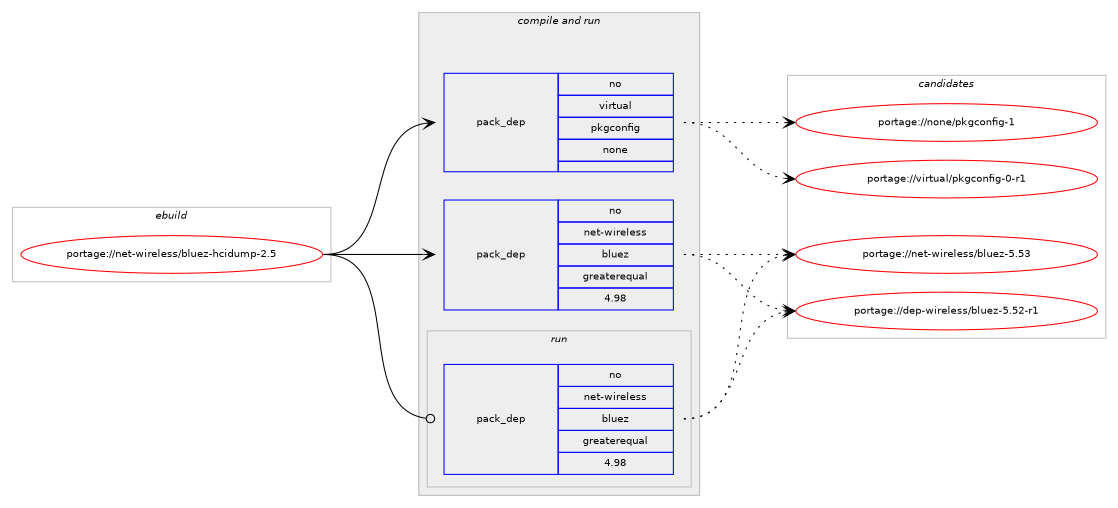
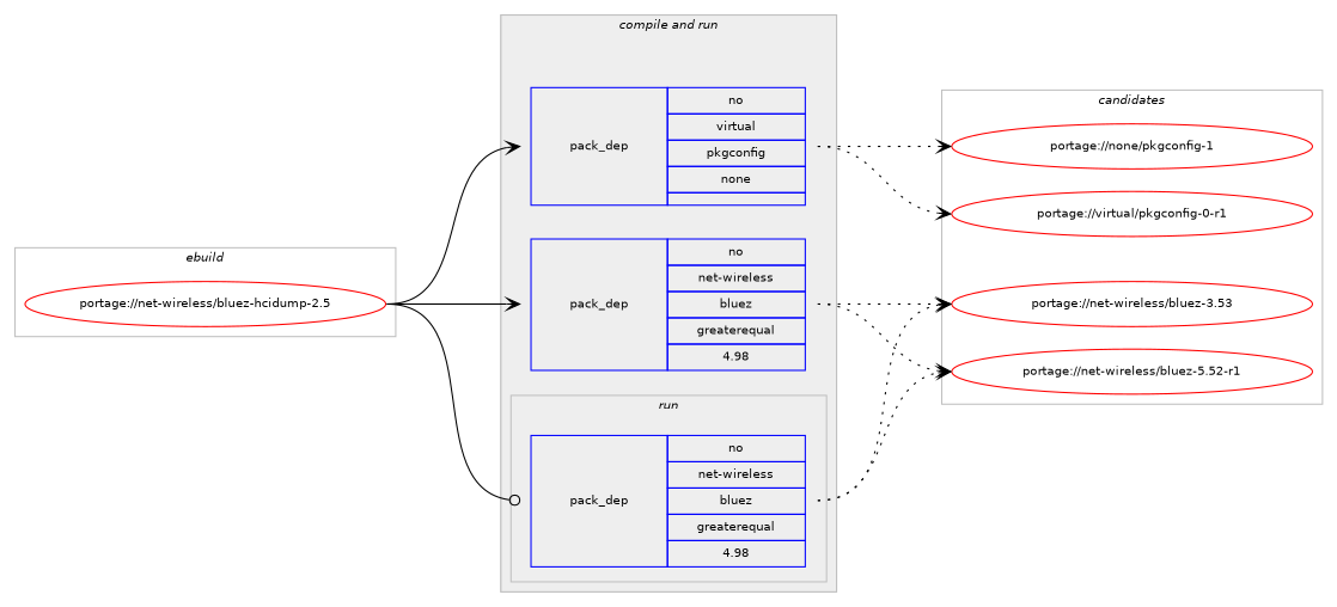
  digraph {
    compound=true
    concentrate=true
    fontname=Helvetica
    fontsize=10
    newrank=true
    rankdir=LR
    ranksep=1.5
    node [color=red fontname=Helvetica fontsize=10]
    edge [arrowhead=vee headport=w style=dotted tailport=e weight=100]
    n1 [label="portage://net-wireless/bluez-hcidump-2.5" width=4]
    n2 [color=blue label=<<TABLE BORDER="0" CELLBORDER="1" CELLSPACING="0" CELLPADDING="4" WIDTH="220"><TR><TD ROWSPAN="6" CELLPADDING="30">pack_dep</TD></TR><TR><TD WIDTH="110">no</TD></TR><TR><TD>net-wireless</TD></TR><TR><TD>bluez</TD></TR><TR><TD>greaterequal</TD></TR><TR><TD>4.98</TD></TR></TABLE>> shape=none]
    n3 [color=blue label=<<TABLE BORDER="0" CELLBORDER="1" CELLSPACING="0" CELLPADDING="4" WIDTH="220"><TR><TD ROWSPAN="6" CELLPADDING="30">pack_dep</TD></TR><TR><TD WIDTH="110">no</TD></TR><TR><TD>virtual</TD></TR><TR><TD>pkgconfig</TD></TR><TR><TD>none</TD></TR><TR><TD></TD></TR></TABLE>> shape=none]
    n4 [color=blue label=<<TABLE BORDER="0" CELLBORDER="1" CELLSPACING="0" CELLPADDING="4" WIDTH="220"><TR><TD ROWSPAN="6" CELLPADDING="30">pack_dep</TD></TR><TR><TD WIDTH="110">no</TD></TR><TR><TD>net-wireless</TD></TR><TR><TD>bluez</TD></TR><TR><TD>greaterequal</TD></TR><TR><TD>4.98</TD></TR></TABLE>> shape=none]
-   n5 [label="portage://net-wireless/bluez-5.53" width=4]
-   n6 [label="portage://dep-wireless/bluez-5.52-r1" width=4]
+   n5 [label="portage://net-wireless/bluez-3.53" width=4]
+   n6 [label="portage://net-wireless/bluez-5.52-r1" width=4]
    n7 [label="portage://none/pkgconfig-1" width=4]
    n8 [label="portage://virtual/pkgconfig-0-r1" width=4]
    subgraph cluster_1 {
      color=gray
      label=<<i>ebuild</i>>
      rank=same
      n1
    }
    subgraph cluster_2 {
      color=gray
      label=<<i>dependencies</i>>
      subgraph cluster_3 {
        color=gray
        fillcolor="#eeeeee"
        label=<<i>compile</i>>
        style=filled
        subgraph sub_4 {
          color=gray
          fillcolor="#eeeeee"
          label=<<i>compile</i>>
          style=filled
          n2
        }
        subgraph sub_5 {
          color=gray
          fillcolor="#eeeeee"
          label=<<i>compile</i>>
          style=filled
          n3
        }
      }
      subgraph cluster_6 {
        color=gray
        fillcolor="#eeeeee"
        label=<<i>compile and run</i>>
        style=filled
      }
      subgraph cluster_7 {
        color=gray
        fillcolor="#eeeeee"
        label=<<i>run</i>>
        style=filled
        subgraph sub_8 {
          color=gray
          fillcolor="#eeeeee"
          label=<<i>run</i>>
          style=filled
          n4
        }
      }
    }
    subgraph cluster_9 {
      color=gray
      label=<<i>candidates</i>>
      rank=same
      subgraph sub_10 {
        color=black
        label=<<i>candidates</i>>
        nodesep=1
        rank=same
        n5
        n6
      }
      subgraph sub_11 {
        color=black
        label=<<i>candidates</i>>
        nodesep=1
        rank=same
        n7
        n8
      }
      subgraph sub_12 {
        color=black
        label=<<i>candidates</i>>
        nodesep=1
        rank=same
        n5
        n6
      }
    }
    n1 -> n2 [style=solid weight=20]
    n1 -> n3 [style=solid weight=20]
    n1 -> n4 [arrowhead=odot style=solid weight=20]
    n2 -> n5
    n2 -> n6
    n3 -> n7
    n3 -> n8
    n4 -> n5
    n4 -> n6
  }
